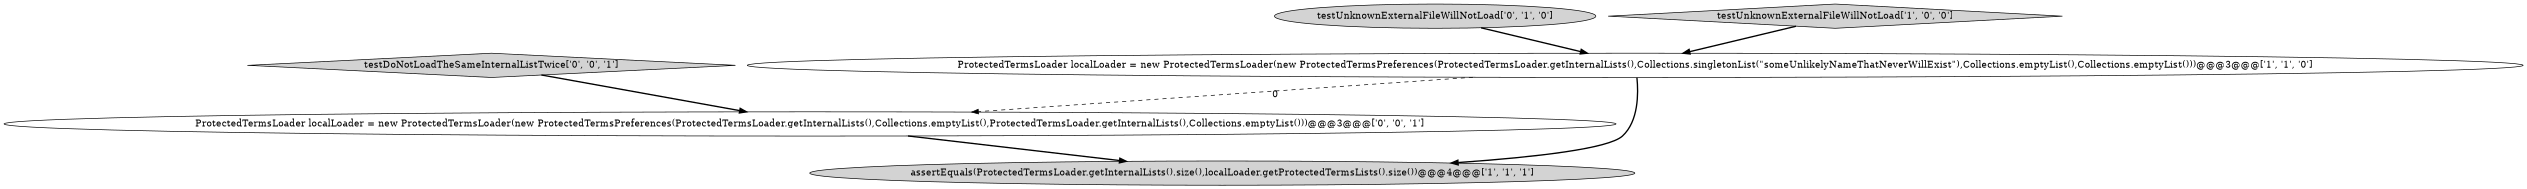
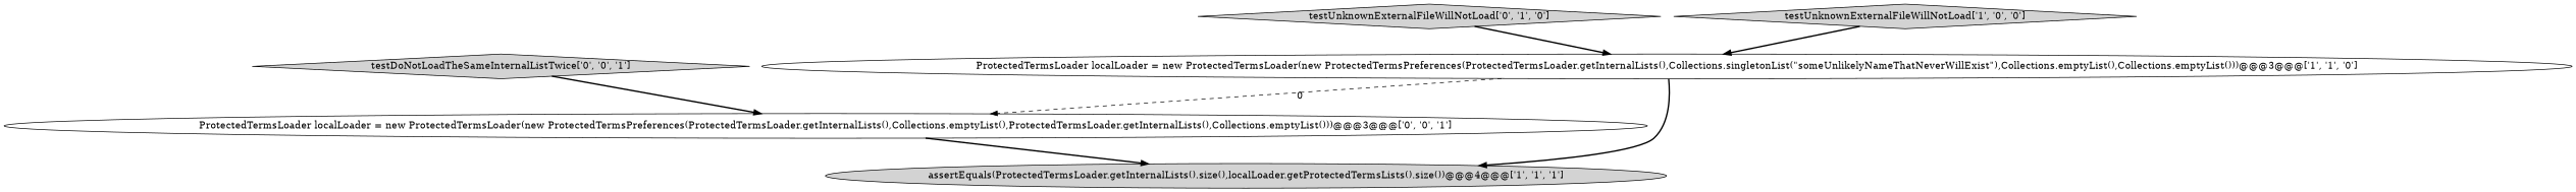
  digraph {
    node [fillcolor=lightgray shape=diamond style=filled]
    edge [style=bold]
    n1 [label="testDoNotLoadTheSameInternalListTwice['0', '0', '1']"]
    n2 [fillcolor=white label="ProtectedTermsLoader localLoader = new ProtectedTermsLoader(new ProtectedTermsPreferences(ProtectedTermsLoader.getInternalLists(),Collections.emptyList(),ProtectedTermsLoader.getInternalLists(),Collections.emptyList()))@@@3@@@['0', '0', '1']" shape=ellipse]
-   n3 [label="testUnknownExternalFileWillNotLoad['0', '1', '0']" shape=ellipse]
+   n3 [label="testUnknownExternalFileWillNotLoad['0', '1', '0']"]
    n4 [fillcolor=white label="ProtectedTermsLoader localLoader = new ProtectedTermsLoader(new ProtectedTermsPreferences(ProtectedTermsLoader.getInternalLists(),Collections.singletonList(\"someUnlikelyNameThatNeverWillExist\"),Collections.emptyList(),Collections.emptyList()))@@@3@@@['1', '1', '0']" shape=ellipse]
    n5 [label="assertEquals(ProtectedTermsLoader.getInternalLists().size(),localLoader.getProtectedTermsLists().size())@@@4@@@['1', '1', '1']" shape=ellipse]
    n6 [label="testUnknownExternalFileWillNotLoad['1', '0', '0']"]
    n1 -> n2
    n2 -> n5
    n3 -> n4
    n4 -> n2 [label=0 style=dashed]
    n4 -> n5
    n6 -> n4
  }
